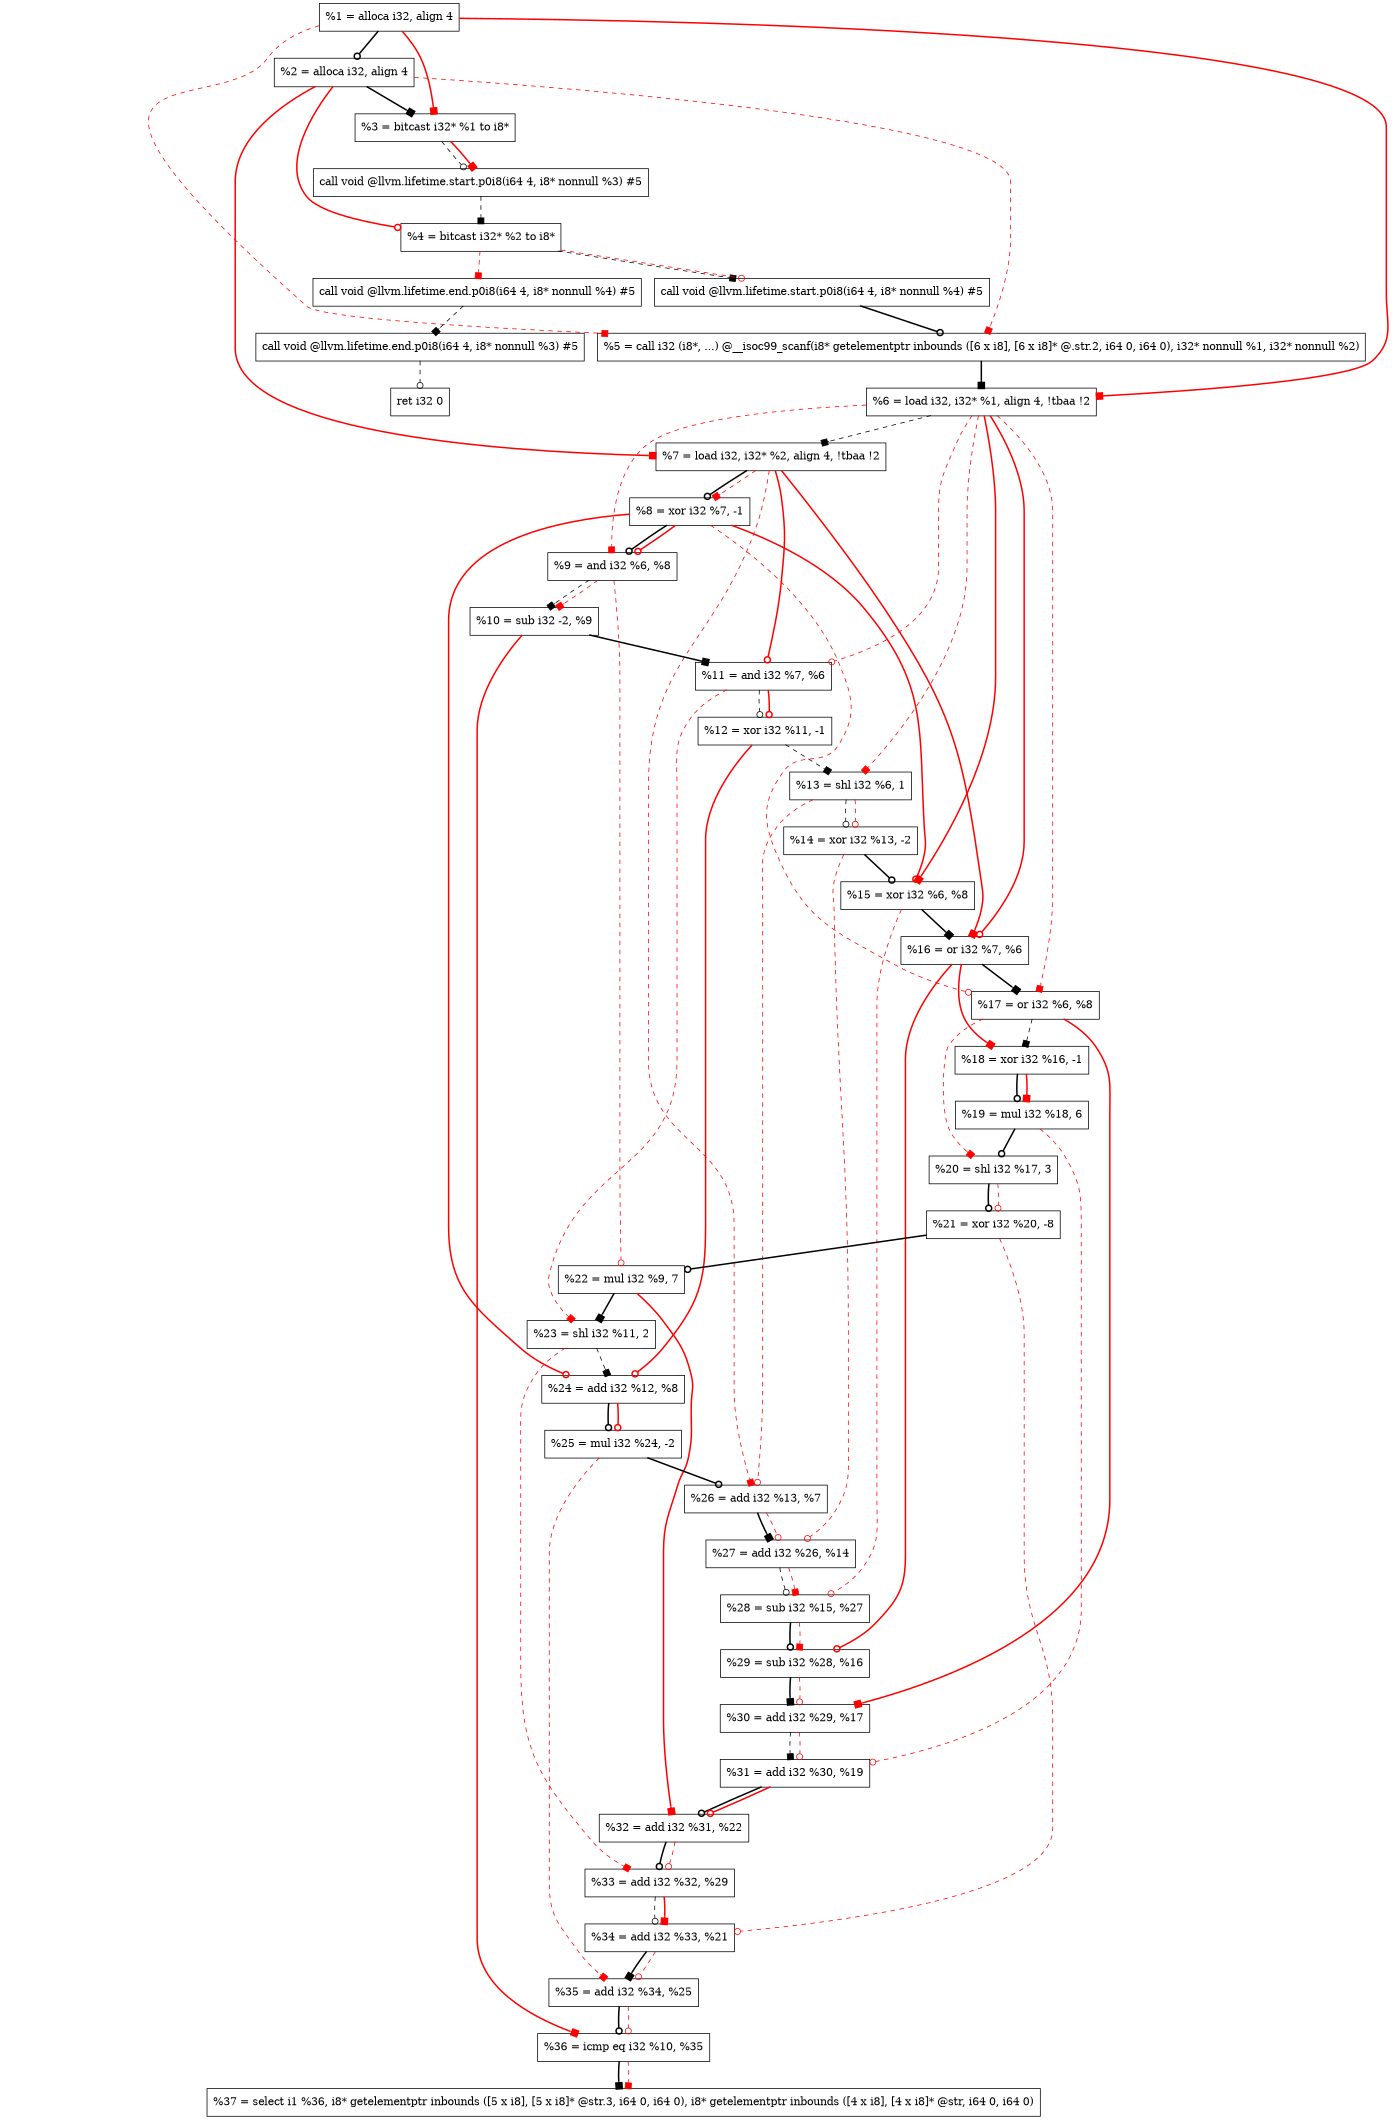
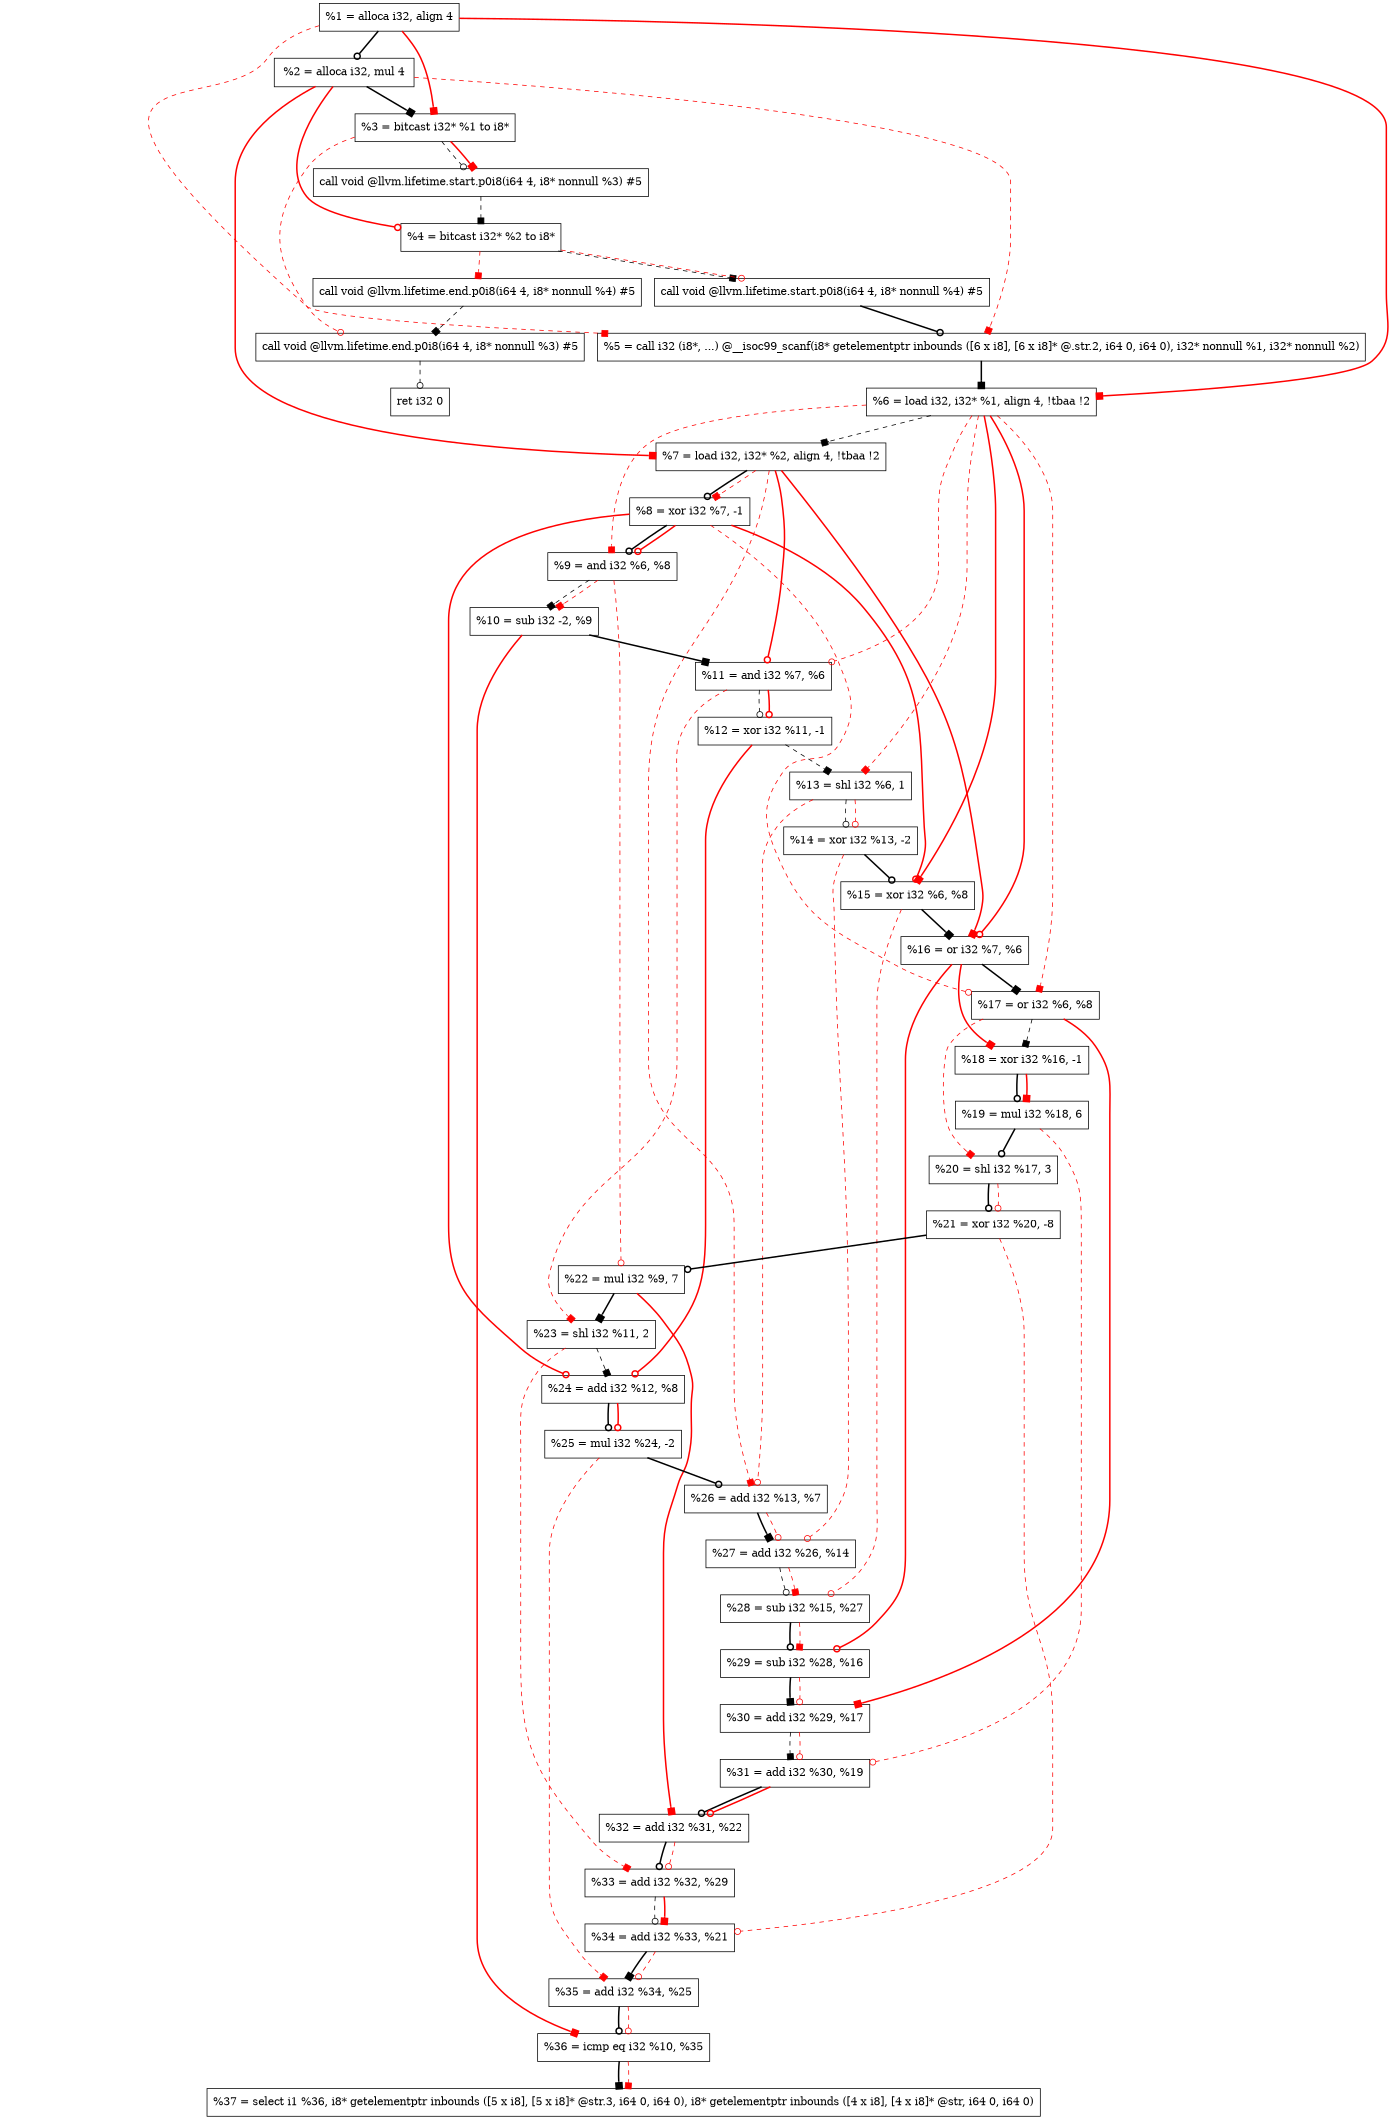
  digraph {
    node [shape=record]
    edge [arrowhead=odot style=dashed color=red]
    n1 [label="  %1 = alloca i32, align 4"]
-   n2 [label="  %2 = alloca i32, align 4"]
+   n2 [label="%2 = alloca i32, mul 4"]
    n3 [label="  %3 = bitcast i32* %1 to i8*"]
    n4 [label="  %5 = call i32 (i8*, ...) @__isoc99_scanf(i8* getelementptr inbounds ([6 x i8], [6 x i8]* @.str.2, i64 0, i64 0), i32* nonnull %1, i32* nonnull %2)"]
    n5 [label="  %6 = load i32, i32* %1, align 4, !tbaa !2"]
    n6 [label="  %4 = bitcast i32* %2 to i8*"]
    n7 [label="  %7 = load i32, i32* %2, align 4, !tbaa !2"]
    n8 [label="  call void @llvm.lifetime.start.p0i8(i64 4, i8* nonnull %3) #5"]
    n9 [label="  call void @llvm.lifetime.end.p0i8(i64 4, i8* nonnull %3) #5"]
    n10 [label="  %9 = and i32 %6, %8"]
    n11 [label="  %11 = and i32 %7, %6"]
    n12 [label="  %13 = shl i32 %6, 1"]
    n13 [label="  %15 = xor i32 %6, %8"]
    n14 [label="  %16 = or i32 %7, %6"]
    n15 [label="  %17 = or i32 %6, %8"]
    n16 [label="  call void @llvm.lifetime.start.p0i8(i64 4, i8* nonnull %4) #5"]
    n17 [label="  call void @llvm.lifetime.end.p0i8(i64 4, i8* nonnull %4) #5"]
    n18 [label="  %8 = xor i32 %7, -1"]
    n19 [label="  %26 = add i32 %13, %7"]
    n20 [label="  ret i32 0"]
    n21 [label="  %10 = sub i32 -2, %9"]
    n22 [label="  %22 = mul i32 %9, 7"]
    n23 [label="  %12 = xor i32 %11, -1"]
    n24 [label="  %23 = shl i32 %11, 2"]
    n25 [label="  %14 = xor i32 %13, -2"]
    n26 [label="  %28 = sub i32 %15, %27"]
    n27 [label="  %18 = xor i32 %16, -1"]
    n28 [label="  %29 = sub i32 %28, %16"]
    n29 [label="  %20 = shl i32 %17, 3"]
    n30 [label="  %30 = add i32 %29, %17"]
    n31 [label="  %24 = add i32 %12, %8"]
    n32 [label="  %27 = add i32 %26, %14"]
    n33 [label="  %25 = mul i32 %24, -2"]
    n34 [label="  %36 = icmp eq i32 %10, %35"]
    n35 [label="  %32 = add i32 %31, %22"]
    n36 [label="  %37 = select i1 %36, i8* getelementptr inbounds ([5 x i8], [5 x i8]* @str.3, i64 0, i64 0), i8* getelementptr inbounds ([4 x i8], [4 x i8]* @str, i64 0, i64 0)"]
    n37 [label="%33 = add i32 %32, %29"]
    n38 [label="  %19 = mul i32 %18, 6"]
    n39 [label="  %21 = xor i32 %20, -8"]
    n40 [label="  %31 = add i32 %30, %19"]
    n41 [label="  %34 = add i32 %33, %21"]
    n42 [label="  %35 = add i32 %34, %25"]
    n1 -> n2 [style=bold color=""]
    n1 -> n3 [arrowhead=box style=bold]
    n1 -> n4 [arrowhead=box]
    n1 -> n5 [arrowhead=box style=bold]
    n2 -> n3 [arrowhead=box style=bold color=""]
    n2 -> n4 [arrowhead=box]
    n2 -> n6 [style=bold]
    n2 -> n7 [arrowhead=box style=bold]
    n3 -> n8 [color=""]
    n3 -> n8 [arrowhead=box style=bold]
+   n3 -> n9
    n4 -> n5 [arrowhead=box style=bold color=""]
    n5 -> n7 [arrowhead=box color=""]
    n5 -> n10 [arrowhead=box]
    n5 -> n11
    n5 -> n12 [arrowhead=box]
    n5 -> n13 [arrowhead=box style=bold]
    n5 -> n14 [style=bold]
    n5 -> n15 [arrowhead=box]
    n6 -> n16 [arrowhead=box color=""]
    n6 -> n16
    n6 -> n17 [arrowhead=box]
    n7 -> n11 [style=bold]
    n7 -> n14 [arrowhead=box style=bold]
    n7 -> n18 [style=bold color=""]
    n7 -> n18 [arrowhead=box]
    n7 -> n19 [arrowhead=box]
    n8 -> n6 [arrowhead=box color=""]
    n9 -> n20 [color=""]
    n10 -> n21 [arrowhead=box color=""]
    n10 -> n21 [arrowhead=box]
    n10 -> n22
    n11 -> n23 [color=""]
    n11 -> n23 [style=bold]
    n11 -> n24 [arrowhead=box]
    n12 -> n19
    n12 -> n25 [color=""]
    n12 -> n25
    n13 -> n14 [arrowhead=box style=bold color=""]
    n13 -> n26
    n14 -> n15 [arrowhead=box style=bold color=""]
    n14 -> n27 [arrowhead=box style=bold]
    n14 -> n28 [style=bold]
    n15 -> n27 [arrowhead=box color=""]
    n15 -> n29 [arrowhead=box]
    n15 -> n30 [arrowhead=box style=bold]
    n16 -> n4 [style=bold color=""]
    n17 -> n9 [arrowhead=box color=""]
    n18 -> n10 [style=bold color=""]
    n18 -> n10 [style=bold]
    n18 -> n13 [style=bold]
    n18 -> n15
    n18 -> n31 [style=bold]
    n19 -> n32 [arrowhead=box style=bold color=""]
    n19 -> n32
    n21 -> n11 [arrowhead=box style=bold color=""]
    n21 -> n34 [arrowhead=box style=bold]
    n22 -> n24 [arrowhead=box style=bold color=""]
    n22 -> n35 [arrowhead=box style=bold]
    n23 -> n12 [arrowhead=box color=""]
    n23 -> n31 [style=bold]
    n24 -> n31 [arrowhead=box color=""]
    n24 -> n37 [arrowhead=box]
    n25 -> n13 [style=bold color=""]
    n25 -> n32
    n26 -> n28 [style=bold color=""]
    n26 -> n28 [arrowhead=box]
    n27 -> n38 [style=bold color=""]
    n27 -> n38 [arrowhead=box style=bold]
    n28 -> n30 [arrowhead=box style=bold color=""]
    n28 -> n30
    n29 -> n39 [style=bold color=""]
    n29 -> n39
    n30 -> n40 [arrowhead=box color=""]
    n30 -> n40
    n31 -> n33 [style=bold color=""]
    n31 -> n33 [style=bold]
    n32 -> n26 [color=""]
    n32 -> n26 [arrowhead=box]
    n33 -> n19 [style=bold color=""]
    n33 -> n42 [arrowhead=box]
    n34 -> n36 [arrowhead=box style=bold color=""]
    n34 -> n36 [arrowhead=box]
    n35 -> n37 [style=bold color=""]
    n35 -> n37
    n37 -> n41 [color=""]
    n37 -> n41 [arrowhead=box style=bold]
    n38 -> n29 [style=bold color=""]
    n38 -> n40
    n39 -> n22 [style=bold color=""]
    n39 -> n41
    n40 -> n35 [style=bold color=""]
    n40 -> n35 [style=bold]
    n41 -> n42 [arrowhead=box style=bold color=""]
    n41 -> n42
    n42 -> n34 [style=bold color=""]
    n42 -> n34
  }
